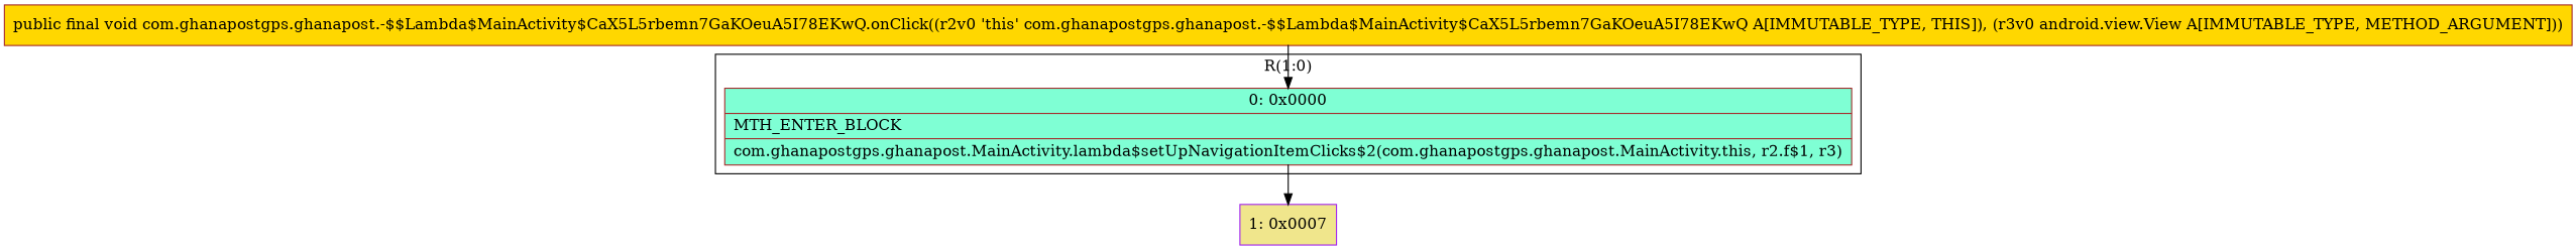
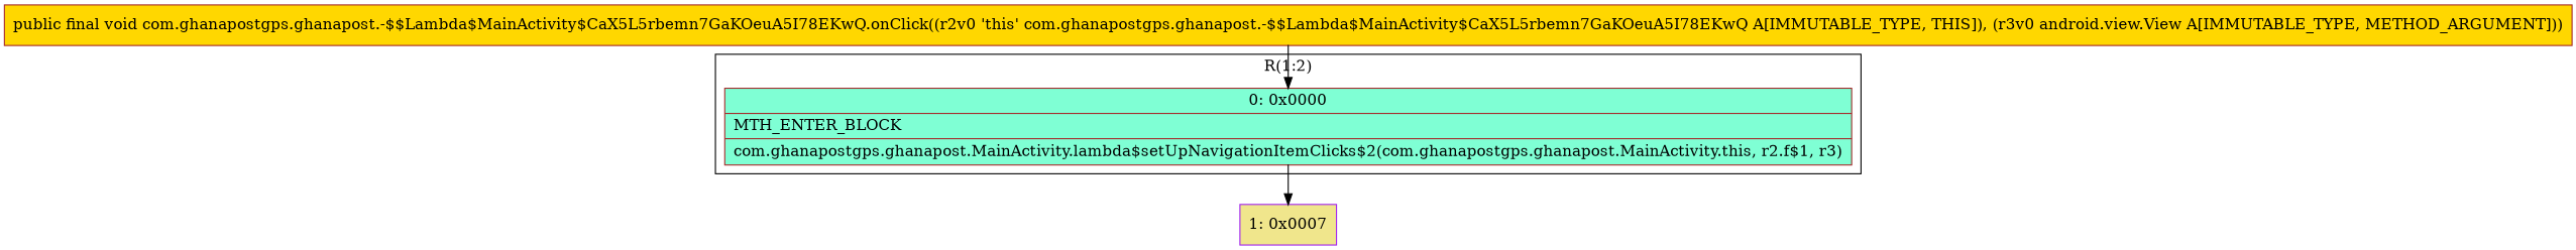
  digraph {
    node [color=brown shape=record style=filled]
    n1 [label="{0\:\ 0x0000|MTH_ENTER_BLOCK\l|com.ghanapostgps.ghanapost.MainActivity.lambda$setUpNavigationItemClicks$2(com.ghanapostgps.ghanapost.MainActivity.this, r2.f$1, r3)\l}" fillcolor=aquamarine]
    n2 [color=purple label="{1\:\ 0x0007}" fillcolor=khaki]
    n3 [label="{public final void com.ghanapostgps.ghanapost.\-$$Lambda$MainActivity$CaX5L5rbemn7GaKOeuA5I78EKwQ.onClick((r2v0 'this' com.ghanapostgps.ghanapost.\-$$Lambda$MainActivity$CaX5L5rbemn7GaKOeuA5I78EKwQ A[IMMUTABLE_TYPE, THIS]), (r3v0 android.view.View A[IMMUTABLE_TYPE, METHOD_ARGUMENT])) }" fillcolor=gold]
    subgraph cluster_1 {
-     label="R(1:0)"
+     label="R(1:2)"
      n1
    }
    n1 -> n2
    n3 -> n1
  }
